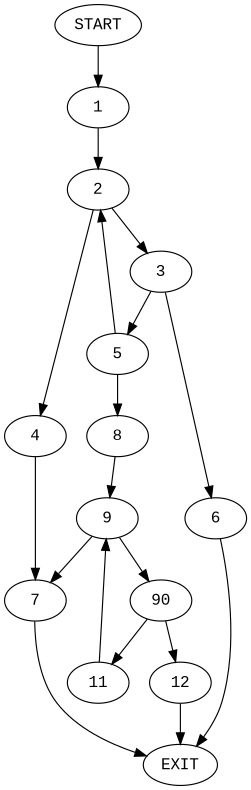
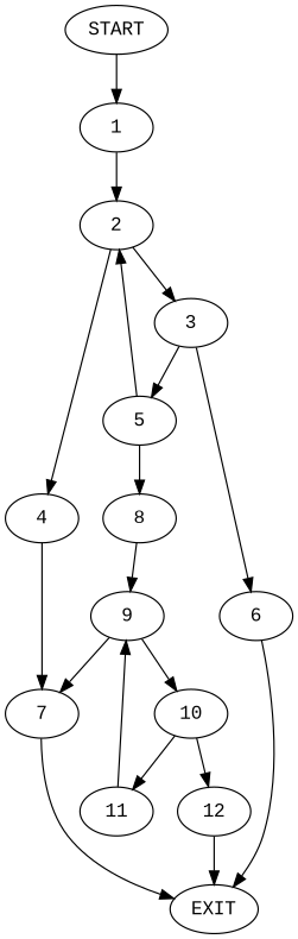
  digraph {
    fontname="Liberation Mono"
    node [fontname="Liberation Mono"]
    edge [fontname="Liberation Mono"]
    n1 [label=START]
    1
    2
    n4 [label=EXIT]
    3
    4
    5
    6
    7
    8
    9
-   10 [label=90]
+   10
    11
    12
    n1 -> 1
    1 -> 2
    2 -> 3
    2 -> 4
    3 -> 5
    3 -> 6
    4 -> 7
    5 -> 2
    5 -> 8
    6 -> n4
    7 -> n4
    8 -> 9
    9 -> 7
    9 -> 10
    10 -> 11
    10 -> 12
    11 -> 9
    12 -> n4
  }
